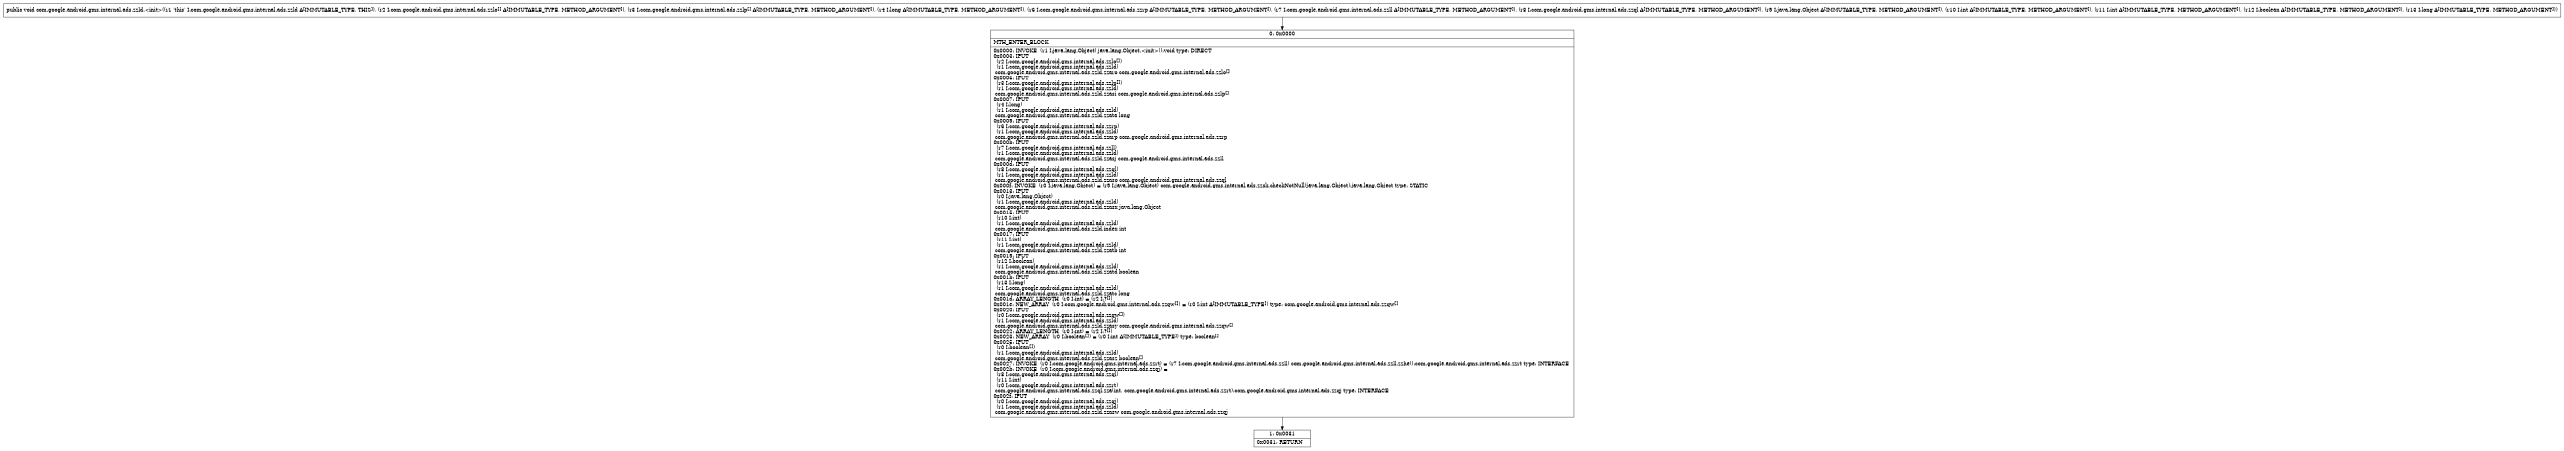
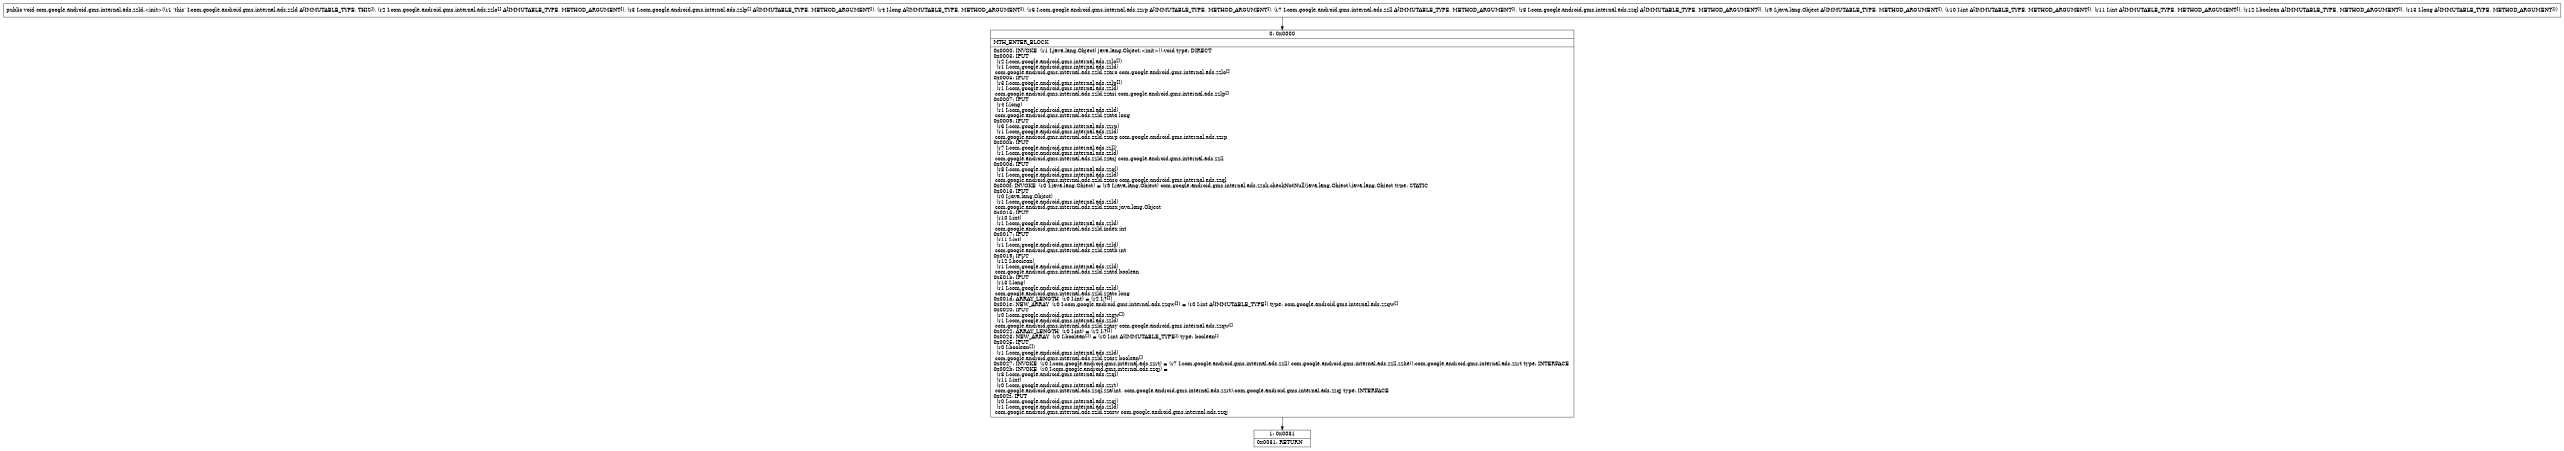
  digraph {
    node [shape=record]
-   n1 [label="{0\:\ 0x0000|MTH_ENTER_BLOCK\l|0x0000: INVOKE  (r1 I:java.lang.Object) java.lang.Object.\<init\>():void type: DIRECT \l0x0003: IPUT  \l  (r2 I:com.google.android.gms.internal.ads.zzlo[])\l  (r1 I:com.google.android.gms.internal.ads.zzld)\l com.google.android.gms.internal.ads.zzld.zzaro com.google.android.gms.internal.ads.zzlo[] \l0x0005: IPUT  \l  (r3 I:com.google.android.gms.internal.ads.zzlp[])\l  (r1 I:com.google.android.gms.internal.ads.zzld)\l com.google.android.gms.internal.ads.zzld.zzasi com.google.android.gms.internal.ads.zzlp[] \l0x0007: IPUT  \l  (r4 I:long)\l  (r1 I:com.google.android.gms.internal.ads.zzld)\l com.google.android.gms.internal.ads.zzld.zzata long \l0x0009: IPUT  \l  (r6 I:com.google.android.gms.internal.ads.zzrp)\l  (r1 I:com.google.android.gms.internal.ads.zzld)\l com.google.android.gms.internal.ads.zzld.zzarp com.google.android.gms.internal.ads.zzrp \l0x000b: IPUT  \l  (r7 I:com.google.android.gms.internal.ads.zzll)\l  (r1 I:com.google.android.gms.internal.ads.zzld)\l com.google.android.gms.internal.ads.zzld.zzasj com.google.android.gms.internal.ads.zzll \l0x000d: IPUT  \l  (r8 I:com.google.android.gms.internal.ads.zzql)\l  (r1 I:com.google.android.gms.internal.ads.zzld)\l com.google.android.gms.internal.ads.zzld.zzaso com.google.android.gms.internal.ads.zzql \l0x000f: INVOKE  (r0 I:java.lang.Object) = (r9 I:java.lang.Object) com.google.android.gms.internal.ads.zzsk.checkNotNull(java.lang.Object):java.lang.Object type: STATIC \l0x0013: IPUT  \l  (r0 I:java.lang.Object)\l  (r1 I:com.google.android.gms.internal.ads.zzld)\l com.google.android.gms.internal.ads.zzld.zzasx java.lang.Object \l0x0015: IPUT  \l  (r10 I:int)\l  (r1 I:com.google.android.gms.internal.ads.zzld)\l com.google.android.gms.internal.ads.zzld.index int \l0x0017: IPUT  \l  (r11 I:int)\l  (r1 I:com.google.android.gms.internal.ads.zzld)\l com.google.android.gms.internal.ads.zzld.zzatb int \l0x0019: IPUT  \l  (r12 I:boolean)\l  (r1 I:com.google.android.gms.internal.ads.zzld)\l com.google.android.gms.internal.ads.zzld.zzatd boolean \l0x001b: IPUT  \l  (r13 I:long)\l  (r1 I:com.google.android.gms.internal.ads.zzld)\l com.google.android.gms.internal.ads.zzld.zzatc long \l0x001d: ARRAY_LENGTH  (r0 I:int) = (r2 I:?[]) \l0x001e: NEW_ARRAY  (r0 I:com.google.android.gms.internal.ads.zzqw[]) = (r0 I:int A[IMMUTABLE_TYPE]) type: com.google.android.gms.internal.ads.zzqw[] \l0x0020: IPUT  \l  (r0 I:com.google.android.gms.internal.ads.zzqw[])\l  (r1 I:com.google.android.gms.internal.ads.zzld)\l com.google.android.gms.internal.ads.zzld.zzasy com.google.android.gms.internal.ads.zzqw[] \l0x0022: ARRAY_LENGTH  (r0 I:int) = (r2 I:?[]) \l0x0023: NEW_ARRAY  (r0 I:boolean[]) = (r0 I:int A[IMMUTABLE_TYPE]) type: boolean[] \l0x0025: IPUT  \l  (r0 I:boolean[])\l  (r1 I:com.google.android.gms.internal.ads.zzld)\l com.google.android.gms.internal.ads.zzld.zzasz boolean[] \l0x0027: INVOKE  (r0 I:com.google.android.gms.internal.ads.zzrt) = (r7 I:com.google.android.gms.internal.ads.zzll) com.google.android.gms.internal.ads.zzll.zzhe():com.google.android.gms.internal.ads.zzrt type: INTERFACE \l0x002b: INVOKE  (r0 I:com.google.android.gms.internal.ads.zzqj) = \l  (r8 I:com.google.android.gms.internal.ads.zzql)\l  (r11 I:int)\l  (r0 I:com.google.android.gms.internal.ads.zzrt)\l com.google.android.gms.internal.ads.zzql.zza(int, com.google.android.gms.internal.ads.zzrt):com.google.android.gms.internal.ads.zzqj type: INTERFACE \l0x002f: IPUT  \l  (r0 I:com.google.android.gms.internal.ads.zzqj)\l  (r1 I:com.google.android.gms.internal.ads.zzld)\l com.google.android.gms.internal.ads.zzld.zzasw com.google.android.gms.internal.ads.zzqj \l}"]
+   n1 [label="{0\:\ 0x0000|MTH_ENTER_BLOCK\l|0x0000: INVOKE  (r1 I:java.lang.Object) java.lang.Object.\<init\>():void type: DIRECT \l0x0003: IPUT  \l  (r2 I:com.google.android.gms.internal.ads.zzlo[])\l  (r1 I:com.google.android.gms.internal.ads.zzld)\l com.google.android.gms.internal.ads.zzld.zzaro com.google.android.gms.internal.ads.zzlo[] \l0x0005: IPUT  \l  (r3 I:com.google.android.gms.internal.ads.zzlp[])\l  (r1 I:com.google.android.gms.internal.ads.zzld)\l com.google.android.gms.internal.ads.zzld.zzasi com.google.android.gms.internal.ads.zzlp[] \l0x0007: IPUT  \l  (r4 I:long)\l  (r1 I:com.google.android.gms.internal.ads.zzld)\l com.google.android.gms.internal.ads.zzld.zzata long \l0x0009: IPUT  \l  (r6 I:com.google.android.gms.internal.ads.zzrp)\l  (r1 I:com.google.android.gms.internal.ads.zzld)\l com.google.android.gms.internal.ads.zzld.zzarp com.google.android.gms.internal.ads.zzrp \l0x000b: IPUT  \l  (r7 I:com.google.android.gms.internal.ads.zzll)\l  (r1 I:com.google.android.gms.internal.ads.zzld)\l com.google.android.gms.internal.ads.zzld.zzasj com.google.android.gms.internal.ads.zzll \l0x000d: IPUT  \l  (r8 I:com.google.android.gms.internal.ads.zzql)\l  (r1 I:com.google.android.gms.internal.ads.zzld)\l com.google.android.gms.internal.ads.zzld.zzaso com.google.android.gms.internal.ads.zzql \l0x000f: INVOKE  (r0 I:java.lang.Object) = (r9 I:java.lang.Object) com.google.android.gms.internal.ads.zzsk.checkNotNull(java.lang.Object):java.lang.Object type: STATIC \l0x0013: IPUT  \l  (r0 I:java.lang.Object)\l  (r1 I:com.google.android.gms.internal.ads.zzld)\l com.google.android.gms.internal.ads.zzld.zzasx java.lang.Object \l0x0015: IPUT  \l  (r10 I:int)\l  (r1 I:com.google.android.gms.internal.ads.zzld)\l com.google.android.gms.internal.ads.zzld.index int \l0x0017: IPUT  \l  (r11 I:int)\l  (r1 I:com.google.android.gms.internal.ads.zzld)\l com.google.android.gms.internal.ads.zzld.zzatb int \l0x0019: IPUT  \l  (r12 I:boolean)\l  (r1 I:com.google.android.gms.internal.ads.zzld)\l com.google.android.gms.internal.ads.zzld.zzatd boolean \l0x501b: IPUT  \l  (r13 I:long)\l  (r1 I:com.google.android.gms.internal.ads.zzld)\l com.google.android.gms.internal.ads.zzld.zzatc long \l0x001d: ARRAY_LENGTH  (r0 I:int) = (r2 I:?[]) \l0x001e: NEW_ARRAY  (r0 I:com.google.android.gms.internal.ads.zzqw[]) = (r0 I:int A[IMMUTABLE_TYPE]) type: com.google.android.gms.internal.ads.zzqw[] \l0x0020: IPUT  \l  (r0 I:com.google.android.gms.internal.ads.zzqw[])\l  (r1 I:com.google.android.gms.internal.ads.zzld)\l com.google.android.gms.internal.ads.zzld.zzasy com.google.android.gms.internal.ads.zzqw[] \l0x0022: ARRAY_LENGTH  (r0 I:int) = (r2 I:?[]) \l0x0023: NEW_ARRAY  (r0 I:boolean[]) = (r0 I:int A[IMMUTABLE_TYPE]) type: boolean[] \l0x0025: IPUT  \l  (r0 I:boolean[])\l  (r1 I:com.google.android.gms.internal.ads.zzld)\l com.google.android.gms.internal.ads.zzld.zzasz boolean[] \l0x0027: INVOKE  (r0 I:com.google.android.gms.internal.ads.zzrt) = (r7 I:com.google.android.gms.internal.ads.zzll) com.google.android.gms.internal.ads.zzll.zzhe():com.google.android.gms.internal.ads.zzrt type: INTERFACE \l0x002b: INVOKE  (r0 I:com.google.android.gms.internal.ads.zzqj) = \l  (r8 I:com.google.android.gms.internal.ads.zzql)\l  (r11 I:int)\l  (r0 I:com.google.android.gms.internal.ads.zzrt)\l com.google.android.gms.internal.ads.zzql.zza(int, com.google.android.gms.internal.ads.zzrt):com.google.android.gms.internal.ads.zzqj type: INTERFACE \l0x002f: IPUT  \l  (r0 I:com.google.android.gms.internal.ads.zzqj)\l  (r1 I:com.google.android.gms.internal.ads.zzld)\l com.google.android.gms.internal.ads.zzld.zzasw com.google.android.gms.internal.ads.zzqj \l}"]
    n2 [label="{1\:\ 0x0031|0x0031: RETURN   \l}"]
    n3 [label="{public void com.google.android.gms.internal.ads.zzld.\<init\>((r1 'this' I:com.google.android.gms.internal.ads.zzld A[IMMUTABLE_TYPE, THIS]), (r2 I:com.google.android.gms.internal.ads.zzlo[] A[IMMUTABLE_TYPE, METHOD_ARGUMENT]), (r3 I:com.google.android.gms.internal.ads.zzlp[] A[IMMUTABLE_TYPE, METHOD_ARGUMENT]), (r4 I:long A[IMMUTABLE_TYPE, METHOD_ARGUMENT]), (r6 I:com.google.android.gms.internal.ads.zzrp A[IMMUTABLE_TYPE, METHOD_ARGUMENT]), (r7 I:com.google.android.gms.internal.ads.zzll A[IMMUTABLE_TYPE, METHOD_ARGUMENT]), (r8 I:com.google.android.gms.internal.ads.zzql A[IMMUTABLE_TYPE, METHOD_ARGUMENT]), (r9 I:java.lang.Object A[IMMUTABLE_TYPE, METHOD_ARGUMENT]), (r10 I:int A[IMMUTABLE_TYPE, METHOD_ARGUMENT]), (r11 I:int A[IMMUTABLE_TYPE, METHOD_ARGUMENT]), (r12 I:boolean A[IMMUTABLE_TYPE, METHOD_ARGUMENT]), (r13 I:long A[IMMUTABLE_TYPE, METHOD_ARGUMENT])) }"]
    n1 -> n2
    n3 -> n1
  }
